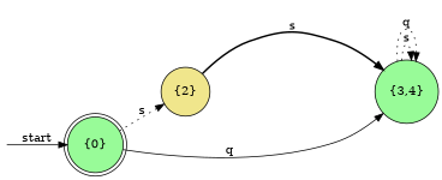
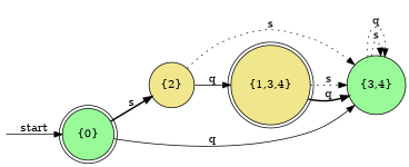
  digraph {
    rankdir=LR
    node [shape=doublecircle style=filled fillcolor=palegreen]
    edge [style=solid]
    __start [shape=point style=invis fillcolor=""]
    "{0}"
    "{2}" [fillcolor=khaki shape=circle]
    "{3,4}" [shape=circle]
+   "{1,3,4}" [fillcolor=khaki]
    __start -> "{0}" [label=start]
-   "{0}" -> "{2}" [label=s style=dotted]
+   "{0}" -> "{2}" [label=s style=bold]
    "{0}" -> "{3,4}" [label=q]
-   "{2}" -> "{3,4}" [label=s style=bold]
+   "{2}" -> "{3,4}" [label=s style=dotted]
+   "{2}" -> "{1,3,4}" [label=q]
    "{3,4}" -> "{3,4}" [label=s style=dotted]
    "{3,4}" -> "{3,4}" [label=q style=dotted]
+   "{1,3,4}" -> "{3,4}" [label=s style=dotted]
+   "{1,3,4}" -> "{3,4}" [label=q style=bold]
  }
